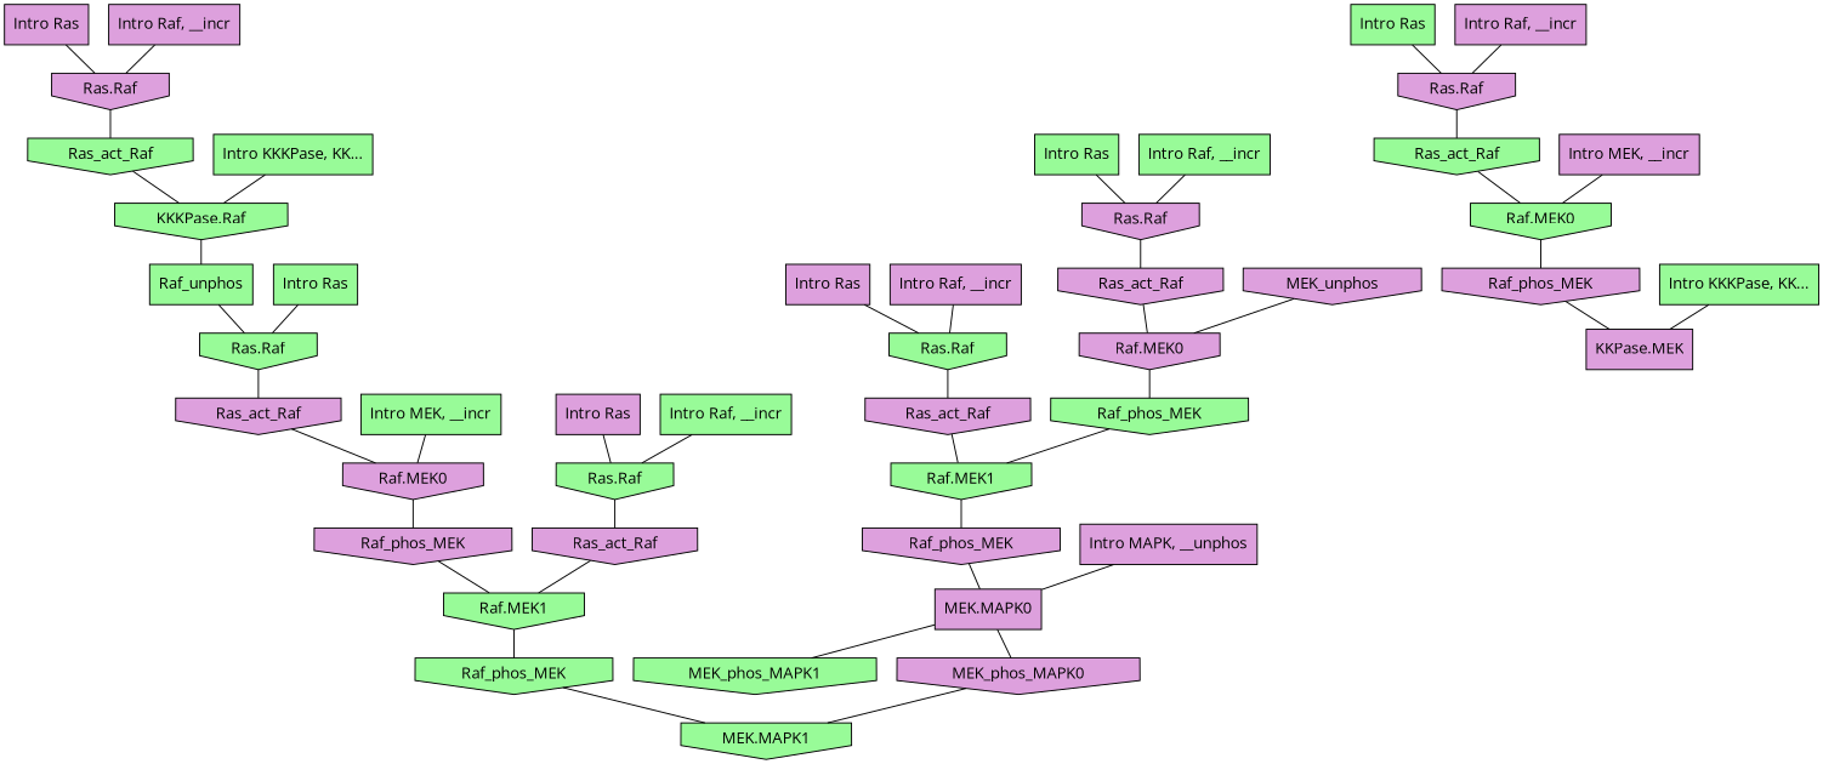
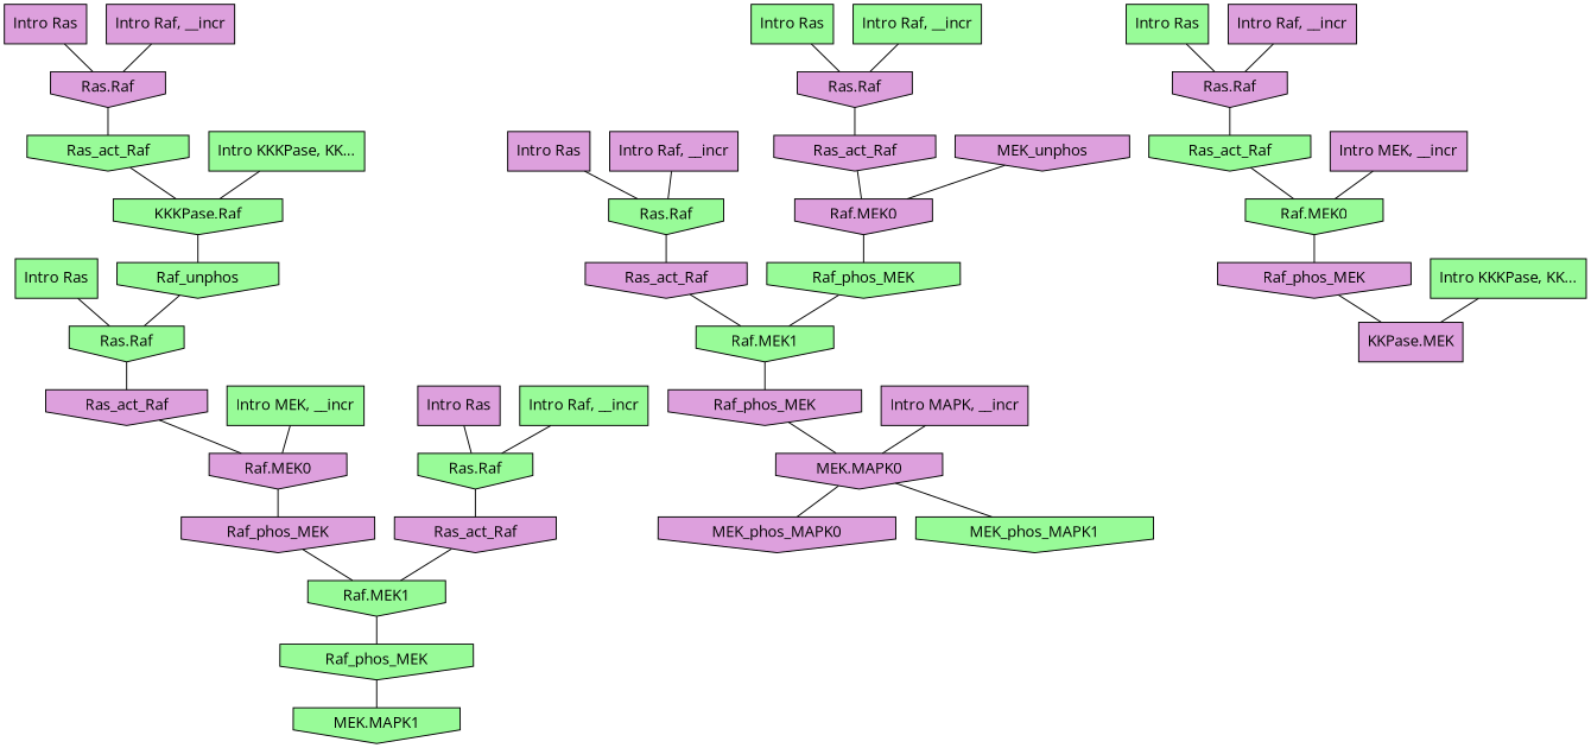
  digraph {
    fontname="Open Sans"
    rankdir=TB
    ranksep=0.30
    node [fillcolor=plum fontname="Open Sans" shape=invhouse style=filled]
    edge [color="0.000 0.000 0.000" dir=none fontname="Open Sans"]
    n1 [fillcolor=palegreen label="Intro Ras" shape=rectangle]
    n2 [fillcolor=palegreen label="Ras.Raf"]
    n3 [label=Ras_act_Raf]
    n4 [label="Intro Ras" shape=rectangle]
    n5 [fillcolor=palegreen label="Ras.Raf"]
    n6 [label=Ras_act_Raf]
    n7 [fillcolor=palegreen label="Intro Ras" shape=rectangle]
    n8 [label="Ras.Raf"]
    n9 [fillcolor=palegreen label=Ras_act_Raf]
    n10 [label="Intro Ras" shape=rectangle]
    n11 [fillcolor=palegreen label="Ras.Raf"]
    n12 [label=Ras_act_Raf]
    n13 [label="Intro Ras" shape=rectangle]
    n14 [label="Ras.Raf"]
    n15 [fillcolor=palegreen label=Ras_act_Raf]
    n16 [fillcolor=palegreen label="Intro Ras" shape=rectangle]
    n17 [label="Ras.Raf"]
    n18 [label=Ras_act_Raf]
    n19 [fillcolor=palegreen label="Intro Raf, __incr" shape=rectangle]
    n20 [label="Intro Raf, __incr" shape=rectangle]
    n21 [label="Intro Raf, __incr" shape=rectangle]
    n22 [fillcolor=palegreen label="Intro Raf, __incr" shape=rectangle]
    n23 [label="Intro Raf, __incr" shape=rectangle]
    n24 [fillcolor=palegreen label="Intro MEK, __incr" shape=rectangle]
    n25 [label="Raf.MEK0"]
    n26 [label=Raf_phos_MEK]
    n27 [label="Intro MEK, __incr" shape=rectangle]
    n28 [fillcolor=palegreen label="Raf.MEK0"]
    n29 [label=Raf_phos_MEK]
-   n30 [label="Intro MAPK, __unphos" shape=rectangle]
-   n31 [label="MEK.MAPK0" shape=box]
+   n30 [label="Intro MAPK, __incr" shape=rectangle]
+   n31 [label="MEK.MAPK0"]
    n32 [label=MEK_phos_MAPK0]
    n33 [fillcolor=palegreen label=MEK_phos_MAPK1]
    n34 [fillcolor=palegreen label="Intro KKKPase, KK..." shape=rectangle]
    n35 [fillcolor=palegreen label="KKKPase.Raf"]
-   n36 [fillcolor=palegreen label=Raf_unphos shape=box]
+   n36 [fillcolor=palegreen label=Raf_unphos]
    n37 [fillcolor=palegreen label="Intro KKKPase, KK..." shape=rectangle]
    n38 [label="KKPase.MEK" shape=box]
    n39 [label="Raf.MEK0"]
    n40 [fillcolor=palegreen label=Raf_phos_MEK]
    n41 [fillcolor=palegreen label="Raf.MEK1"]
    n42 [label=MEK_unphos]
    n43 [label=Raf_phos_MEK]
    n44 [fillcolor=palegreen label="Raf.MEK1"]
    n45 [fillcolor=palegreen label=Raf_phos_MEK]
    n46 [fillcolor=palegreen label="MEK.MAPK1"]
    n1 -> n2
    n2 -> n3
    n3 -> n25
    n4 -> n5
    n5 -> n6
    n6 -> n41
    n7 -> n8
    n8 -> n9
    n9 -> n28
    n10 -> n11
    n11 -> n12
    n12 -> n44
    n13 -> n14
    n14 -> n15
    n15 -> n35
    n16 -> n17
    n17 -> n18
    n18 -> n39
    n19 -> n17
    n20 -> n8
    n21 -> n5
    n22 -> n11
    n23 -> n14
    n24 -> n25
    n25 -> n26
    n26 -> n44
    n27 -> n28
    n28 -> n29
    n29 -> n38
    n30 -> n31
    n31 -> n32
    n31 -> n33
-   n32 -> n46
    n34 -> n35
    n35 -> n36
    n36 -> n2
    n37 -> n38
    n39 -> n40
    n40 -> n41
    n41 -> n43
    n42 -> n39
    n43 -> n31
    n44 -> n45
    n45 -> n46
  }
